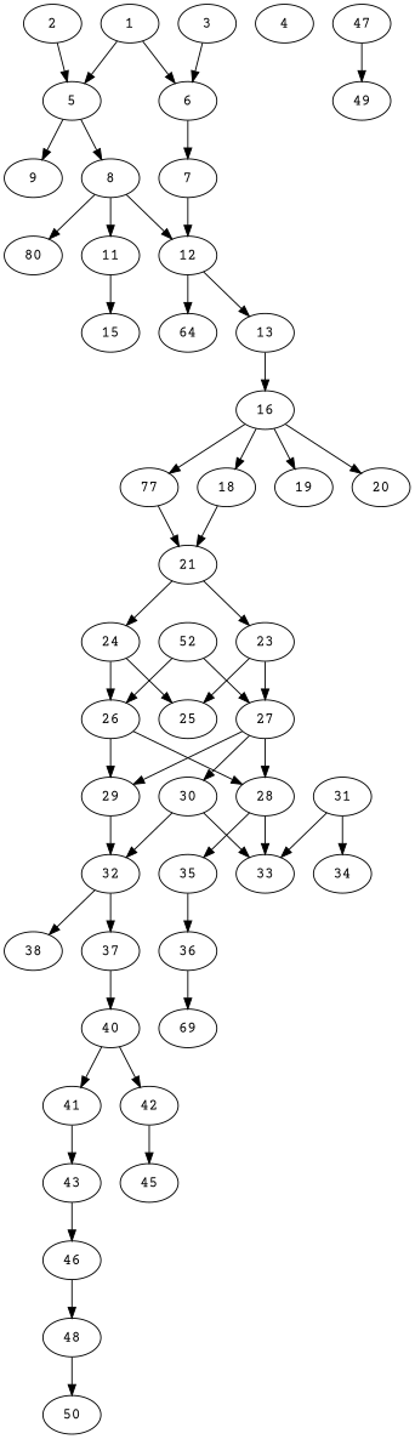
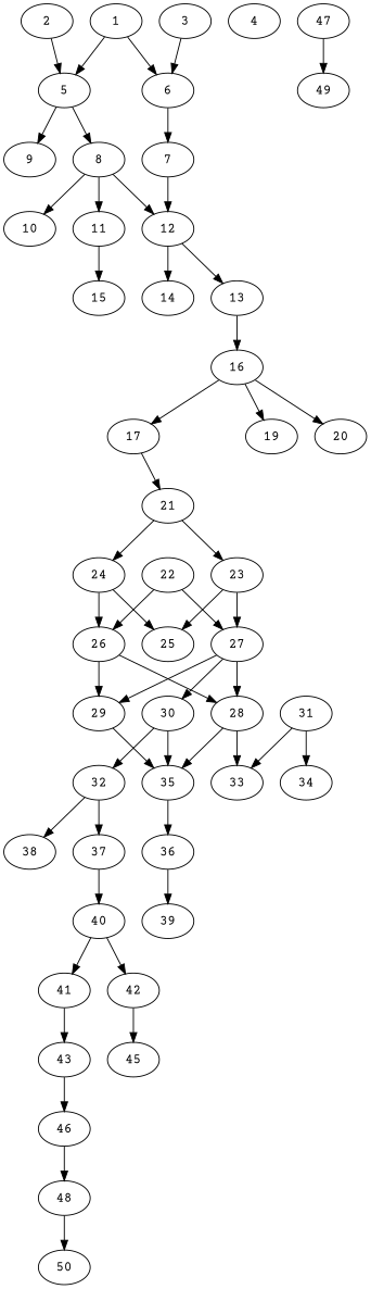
  digraph {
    fontname="Courier Prime"
    node [alpha=0.19 fontname="Courier Prime"]
    edge [fontname="Courier Prime"]
    1 [alpha=0.01 expect_size=41238528]
    5 [alpha=0.03 expect_size=11234304]
    6 [alpha=0.04 expect_size=50407424]
    8 [alpha=0.17 expect_size=36113408]
    9 [alpha=0.07 expect_size=18552832]
    7 [expect_size=48291840]
    12 [alpha=0.08 expect_size=15955968]
-   10 [alpha=0.15 expect_size=10388480 label=80]
+   10 [alpha=0.15 expect_size=10388480]
    11 [alpha=0.01 expect_size=13588480]
    2 [alpha=0.15 expect_size=45658112]
    3 [alpha=0.17 expect_size=33596416]
    4 [alpha=0.09 expect_size=12505088]
    13 [alpha=0.08 expect_size=51853312]
-   14 [alpha=0.05 expect_size=45318144 label=64]
+   14 [alpha=0.05 expect_size=45318144]
    15 [alpha=0.13 expect_size=18379776]
    16 [alpha=0.14 expect_size=26349568]
-   17 [alpha=0.15 expect_size=36874240 label=77]
-   18 [alpha=0.14 expect_size=35098624]
+   17 [alpha=0.15 expect_size=36874240]
    19 [alpha=0.20 expect_size=28612608]
    20 [alpha=0.14 expect_size=44216320]
    21 [alpha=0.04 expect_size=32467968]
    23 [alpha=0.09 expect_size=7226368]
    24 [alpha=0.11 expect_size=25378816]
-   22 [alpha=0.11 expect_size=34745344 label=52]
+   22 [alpha=0.11 expect_size=34745344]
    26 [expect_size=20653056]
    27 [alpha=0.01 expect_size=5596160]
    25 [alpha=0.16 expect_size=38320128]
    28 [alpha=0.16 expect_size=40477696]
    29 [alpha=0.16 expect_size=25700352]
    30 [expect_size=25699328]
    33 [alpha=0.06 expect_size=46850048]
    35 [alpha=0.07 expect_size=48453632]
    32 [alpha=0.16 expect_size=21660672]
    31 [alpha=0.05 expect_size=12354560]
    34 [alpha=0.14 expect_size=21902336]
    36 [alpha=0.09 expect_size=38123520]
    37 [alpha=0.04 expect_size=36078592]
    38 [alpha=0.12 expect_size=38180864]
    40 [alpha=0.05 expect_size=19195904]
-   39 [alpha=0.10 expect_size=28116992 label=69]
+   39 [alpha=0.10 expect_size=28116992]
    41 [alpha=0.11 expect_size=16565248]
    42 [alpha=0.09 expect_size=28569600]
    43 [alpha=0.09 expect_size=18737152]
    45 [expect_size=19099648]
    46 [alpha=0.07 expect_size=35322880]
    48 [expect_size=19197952]
    47 [alpha=0.16 expect_size=9082880]
    49 [alpha=0.11 expect_size=48336896]
    50 [alpha=0.12 expect_size=25500672]
    1 -> 5
    1 -> 6
    5 -> 8
    5 -> 9
    6 -> 7
    8 -> 12
    8 -> 10
    8 -> 11
    7 -> 12
    12 -> 13
    12 -> 14
    11 -> 15
    2 -> 5
    3 -> 6
    13 -> 16
    16 -> 17
-   16 -> 18
    16 -> 19
    16 -> 20
    17 -> 21
-   18 -> 21
    21 -> 23
    21 -> 24
    23 -> 27
    23 -> 25
    24 -> 26
    24 -> 25
    22 -> 26
    22 -> 27
    26 -> 28
    26 -> 29
    27 -> 28
    27 -> 29
    27 -> 30
    28 -> 33
    28 -> 35
-   29 -> 32
-   30 -> 33
+   29 -> 35
+   30 -> 35
    30 -> 32
    35 -> 36
    32 -> 37
    32 -> 38
    31 -> 33
    31 -> 34
    36 -> 39
    37 -> 40
    40 -> 41
    40 -> 42
    41 -> 43
    42 -> 45
    43 -> 46
    46 -> 48
    48 -> 50
    47 -> 49
  }
